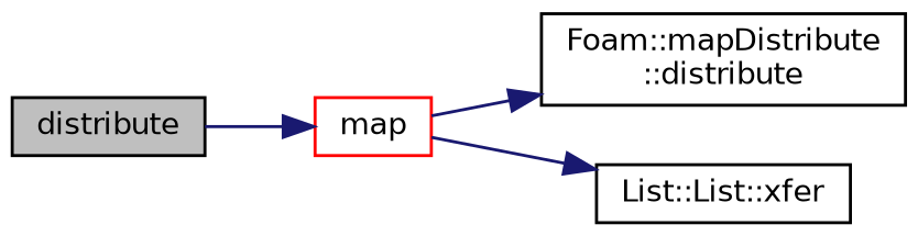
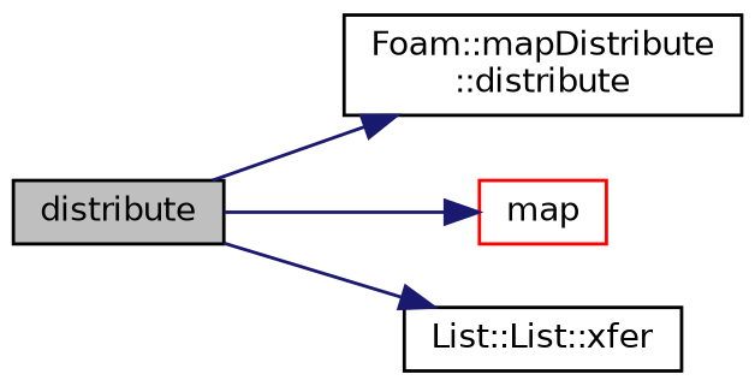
  digraph {
    rankdir=LR
    node [color=black fontname=Helvetica fontsize=10 shape=record]
    edge [color=midnightblue fontname=Helvetica fontsize=10 labelfontname=Helvetica labelfontsize=10 style=solid]
    n1 [fillcolor=grey75 fontcolor=black height=0.2 label=distribute style=filled width=0.4]
    n2 [height=0.2 label="Foam::mapDistribute\l::distribute" width=0.4]
    n3 [color=red height=0.2 label=map width=0.4]
    n4 [height=0.2 label="List::List::xfer" width=0.4]
-   n3 -> n2
+   n1 -> n2
    n1 -> n3
-   n3 -> n4
+   n1 -> n4
  }
